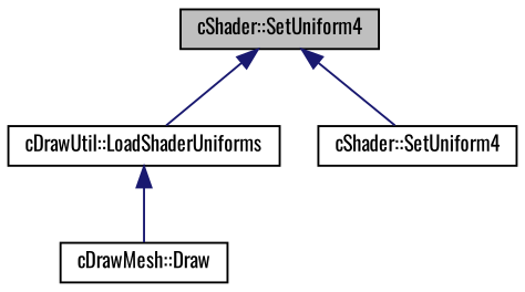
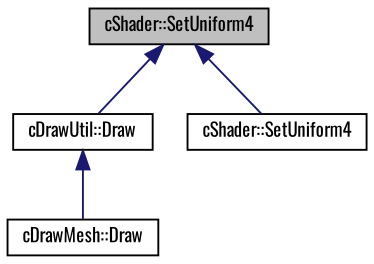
  digraph {
    rankdir=TB
    fontname=Oswald
    node [color=black fillcolor=white fontname=Oswald fontsize=10 shape=record style=filled]
    edge [color=midnightblue dir=back fontname=Oswald fontsize=10 labelfontname=Helvetica labelfontsize=10 style=solid]
    n1 [fillcolor=grey75 fontcolor=black height=0.2 label="cShader::SetUniform4" width=0.4]
-   n2 [height=0.2 label="cDrawUtil::LoadShaderUniforms" width=0.4]
+   n2 [height=0.2 label="cDrawUtil::Draw" width=0.4]
    n3 [height=0.2 label="cShader::SetUniform4" width=0.4]
    n4 [height=0.2 label="cDrawMesh::Draw" width=0.4]
    n1 -> n2
    n1 -> n3
    n2 -> n4
  }
